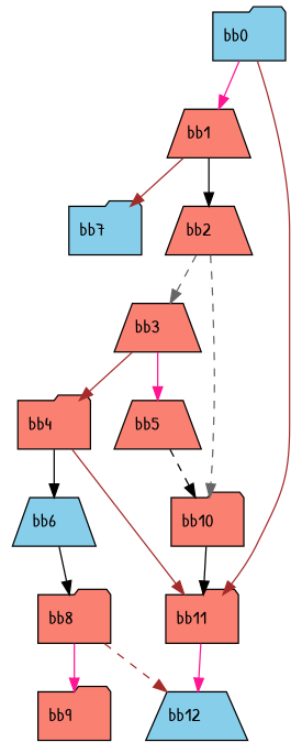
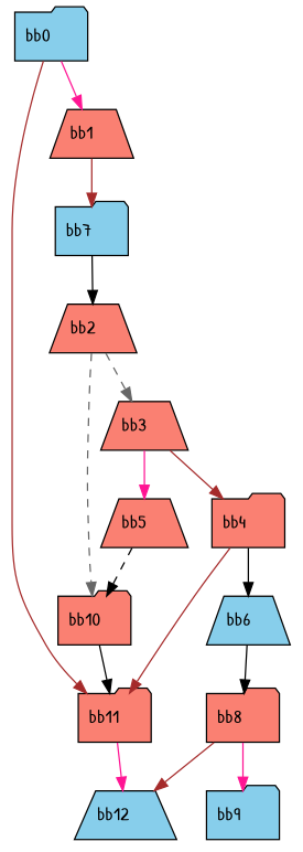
  digraph {
    fontname="Patrick Hand"
    node [fillcolor=salmon fontname="Patrick Hand" shape=folder style=filled]
    edge [color=brown fontname="Patrick Hand" style=solid]
    n1 [fillcolor=skyblue label="bb0\l"]
    n2 [label="bb1\l" shape=trapezium]
    n3 [label="bb11\l"]
    n4 [label="bb2\l" shape=trapezium]
    n5 [fillcolor=skyblue label="bb7\l"]
    n6 [fillcolor=skyblue label="bb12\l" shape=trapezium]
    n7 [label="bb3\l" shape=trapezium]
    n8 [label="bb10\l"]
    n9 [label="bb4\l"]
    n10 [label="bb5\l" shape=trapezium]
    n11 [fillcolor=skyblue label="bb6\l" shape=trapezium]
    n12 [label="bb8\l"]
-   n13 [label="bb9\l"]
+   n13 [fillcolor=skyblue label="bb9\l"]
    n1 -> n2 [color=deeppink]
    n1 -> n3
-   n2 -> n4 [color=black]
+   n5 -> n4 [color=black]
    n2 -> n5
    n3 -> n6 [color=deeppink]
    n4 -> n7 [color=gray40 style=dashed]
    n4 -> n8 [color=gray40 style=dashed]
    n7 -> n9
    n7 -> n10 [color=deeppink]
    n8 -> n3 [color=black]
    n9 -> n3
    n9 -> n11 [color=black]
    n10 -> n8 [color=black style=dashed]
    n11 -> n12 [color=black]
-   n12 -> n6 [style=dashed]
+   n12 -> n6
    n12 -> n13 [color=deeppink]
  }
